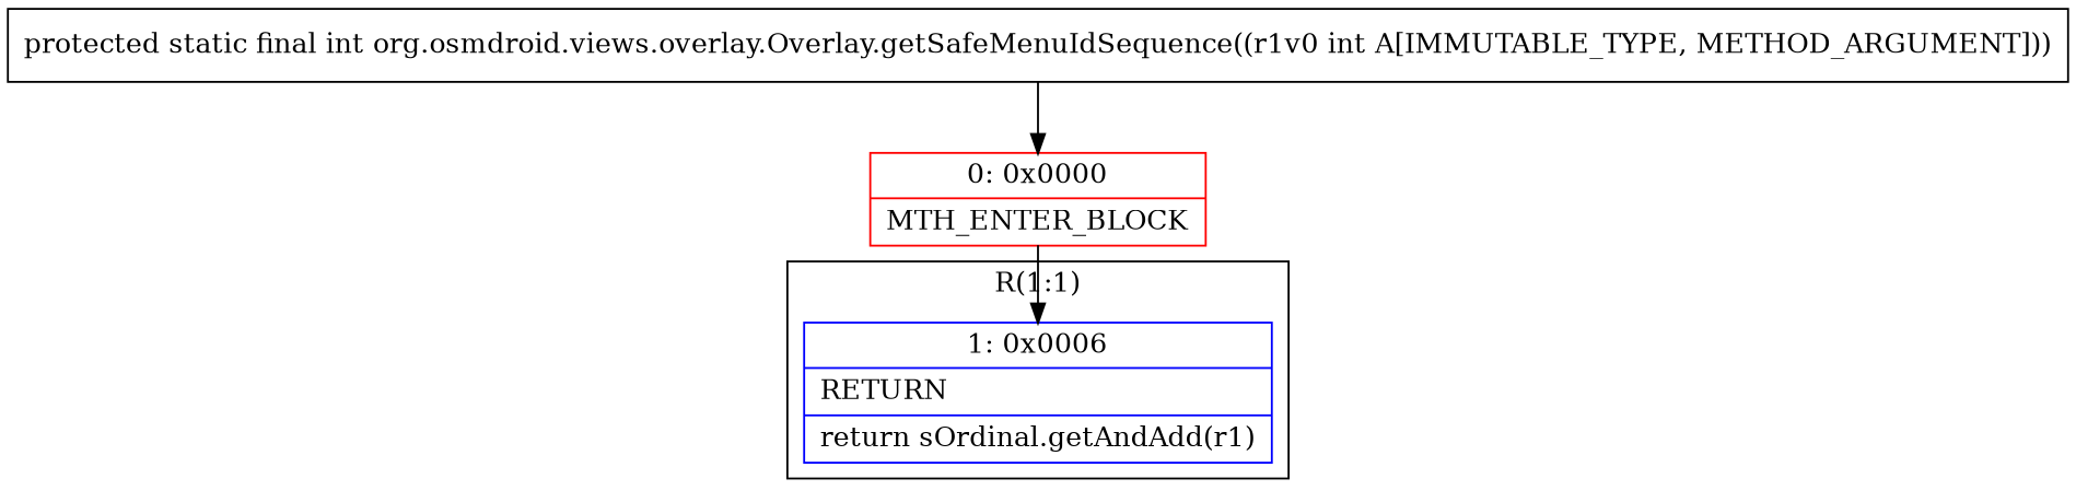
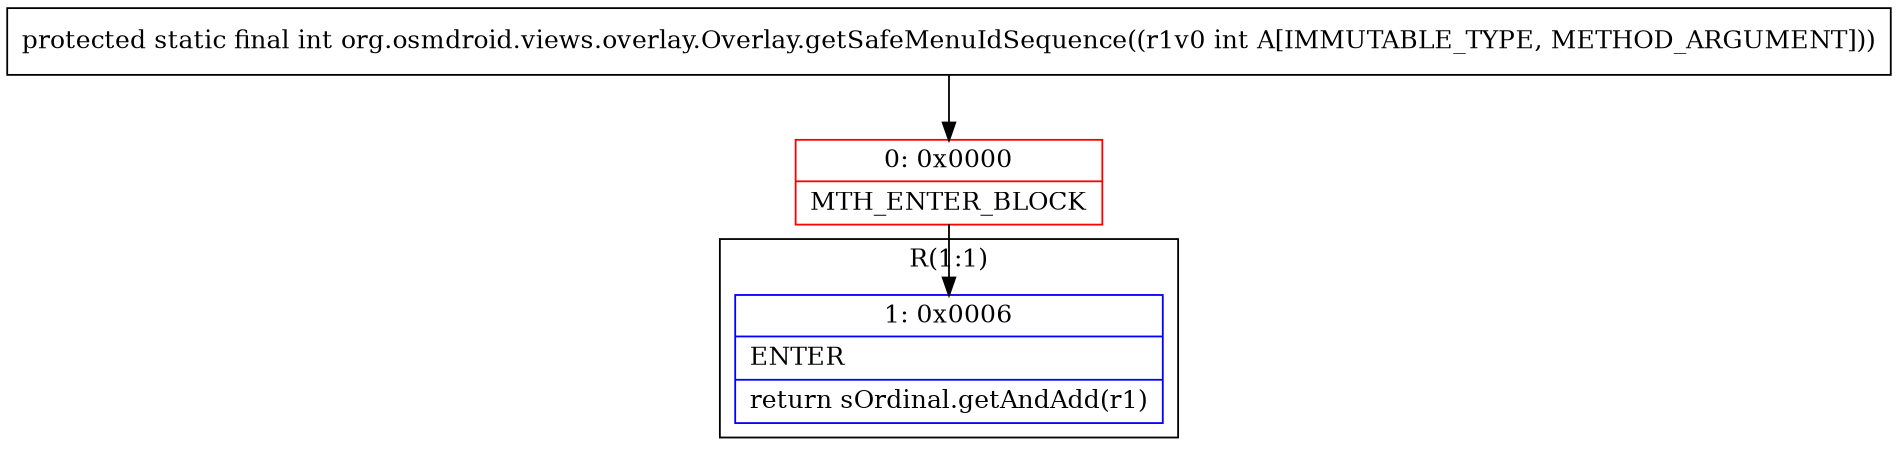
  digraph {
    node [shape=record]
-   n1 [color=blue label="{1\:\ 0x0006|RETURN\l|return sOrdinal.getAndAdd(r1)\l}"]
+   n1 [color=blue label="{1\:\ 0x0006|ENTER\l|return sOrdinal.getAndAdd(r1)\l}"]
    n2 [color=red label="{0\:\ 0x0000|MTH_ENTER_BLOCK\l}"]
    n3 [label="{protected static final int org.osmdroid.views.overlay.Overlay.getSafeMenuIdSequence((r1v0 int A[IMMUTABLE_TYPE, METHOD_ARGUMENT])) }"]
    subgraph cluster_1 {
      label="R(1:1)"
      n1
    }
    n2 -> n1
    n3 -> n2
  }
